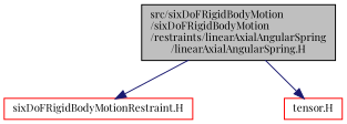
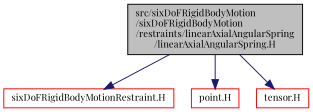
  digraph {
    fontname="Playfair Display"
    node [color=red fontname="Playfair Display" fontsize=10 shape=record]
    edge [color=midnightblue fontname="Playfair Display" fontsize=10 labelfontname=FreeSans labelfontsize=10 style=solid]
    n1 [color=black fillcolor=grey75 fontcolor=black height=0.2 label="src/sixDoFRigidBodyMotion\l/sixDoFRigidBodyMotion\l/restraints/linearAxialAngularSpring\l/linearAxialAngularSpring.H" style=filled width=0.4]
    n2 [height=0.2 label="sixDoFRigidBodyMotionRestraint.H" width=0.4]
+   n3 [height=0.2 label="point.H" width=0.4]
    n4 [height=0.2 label="tensor.H" width=0.4]
    n1 -> n2
+   n1 -> n3
    n1 -> n4
  }
